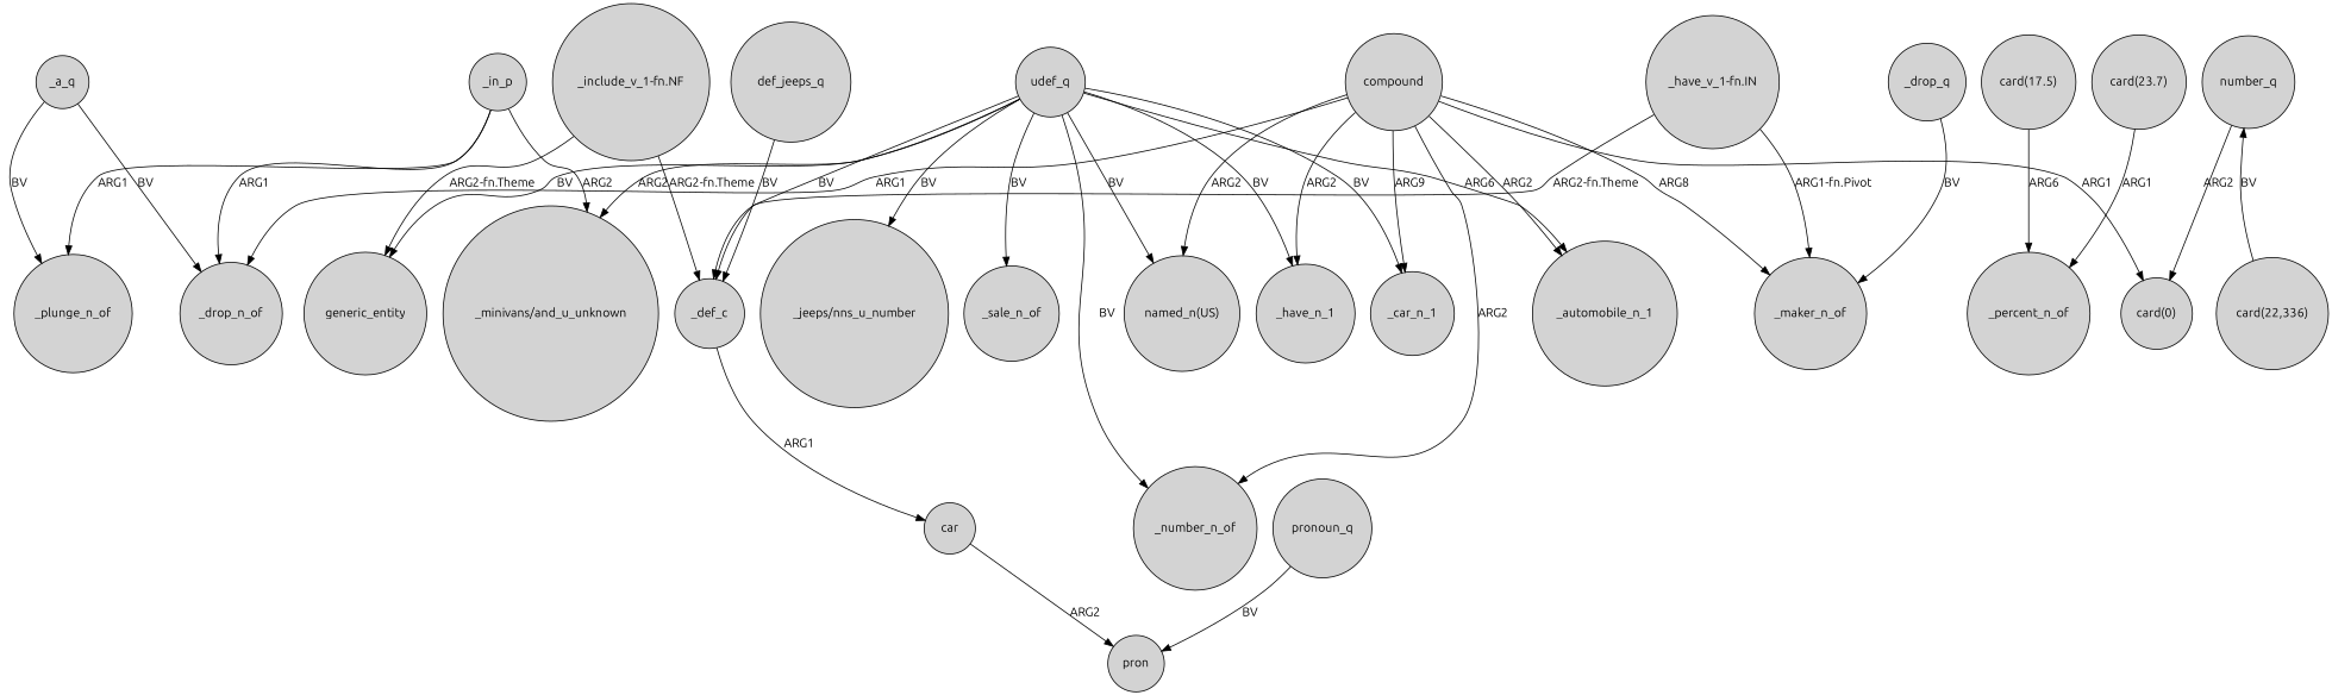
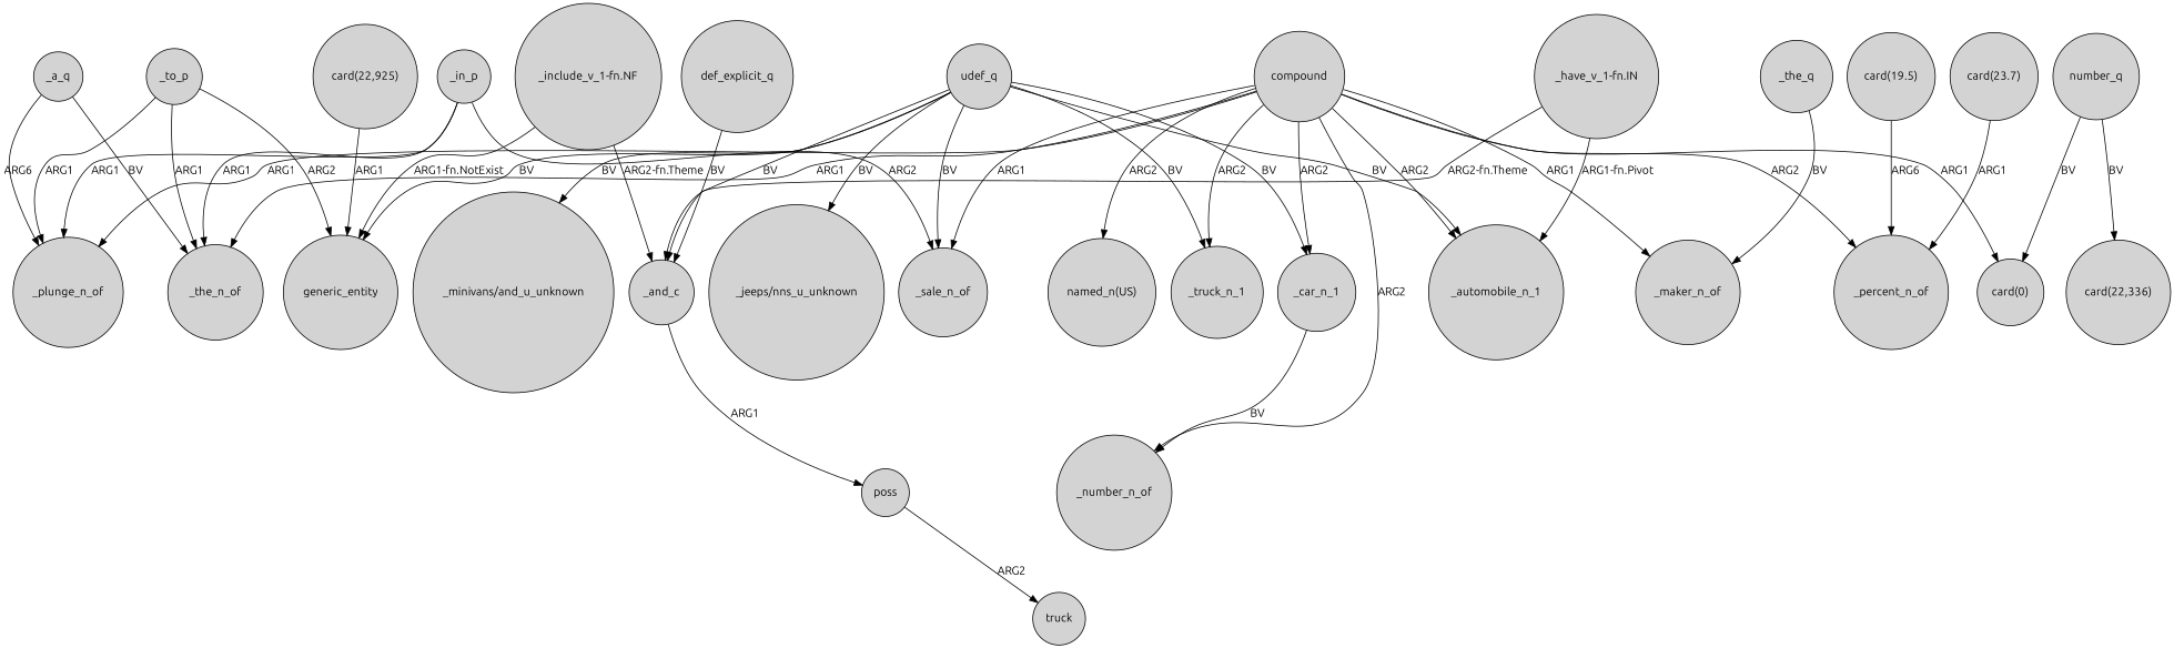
  digraph {
    fontname=Ubuntu
    node [fontname=Ubuntu shape=circle style=filled]
    edge [fontname=Ubuntu]
-   _drop_n_of
+   _to_p
+   _drop_n_of [label=_the_n_of]
    _plunge_n_of
    generic_entity
    udef_q
    "named_n(US)"
    _number_n_of
-   _and_c [label=_def_c]
+   _and_c
    _automobile_n_1
    _sale_n_of
-   _truck_n_1 [label=_have_n_1]
-   "_jeeps/nns_u_unknown" [label="_jeeps/nns_u_number"]
+   _truck_n_1
+   "_jeeps/nns_u_unknown"
    _car_n_1
    n14 [label="_minivans/and_u_unknown"]
-   poss [label=car]
+   poss
    _a_q
-   pron
+   pron [label=truck]
    _in_p
-   def_explicit_q [label=def_jeeps_q]
+   def_explicit_q
    compound
    _percent_n_of
    _maker_n_of
    n23 [label="card(0)"]
    "_have_v_1-fn.IN"
-   _the_q [label=_drop_q]
-   pronoun_q
-   "card(17.5)"
+   _the_q
+   "card(22,925)"
+   "card(17.5)" [label="card(19.5)"]
    number_q
    "card(22,336)"
    "card(23.7)"
    "_include_v_1-fn.NF"
+   _to_p -> _drop_n_of [label=ARG1]
+   _to_p -> _plunge_n_of [label=ARG1]
+   _to_p -> generic_entity [label=ARG2]
    udef_q -> generic_entity [label=BV]
-   udef_q -> "named_n(US)" [label=BV]
-   udef_q -> _number_n_of [label=BV]
+   _car_n_1 -> _number_n_of [label=BV]
    udef_q -> _and_c [label=BV]
-   udef_q -> _automobile_n_1 [label=ARG6]
+   udef_q -> _automobile_n_1 [label=BV]
    udef_q -> _sale_n_of [label=BV]
    udef_q -> _truck_n_1 [label=BV]
    udef_q -> "_jeeps/nns_u_unknown" [label=BV]
    udef_q -> _car_n_1 [label=BV]
-   udef_q -> n14 [label=ARG2]
+   udef_q -> n14 [label=BV]
    _and_c -> poss [label=ARG1]
    poss -> pron [label=ARG2]
    _a_q -> _drop_n_of [label=BV]
-   _a_q -> _plunge_n_of [label=BV]
+   _a_q -> _plunge_n_of [label=ARG6]
    _in_p -> _drop_n_of [label=ARG1]
    _in_p -> _plunge_n_of [label=ARG1]
-   _in_p -> n14 [label=ARG2]
+   _in_p -> _sale_n_of [label=ARG2]
    def_explicit_q -> _and_c [label=BV]
    compound -> _drop_n_of [label=ARG1]
+   compound -> _plunge_n_of [label=ARG1]
    compound -> "named_n(US)" [label=ARG2]
    compound -> _number_n_of [label=ARG2]
    compound -> _automobile_n_1 [label=ARG2]
+   compound -> _sale_n_of [label=ARG1]
    compound -> _truck_n_1 [label=ARG2]
-   compound -> _car_n_1 [label=ARG9]
-   compound -> _maker_n_of [label=ARG8]
+   compound -> _car_n_1 [label=ARG2]
+   compound -> _percent_n_of [label=ARG2]
+   compound -> _maker_n_of [label=ARG1]
    compound -> n23 [label=ARG1]
    "_have_v_1-fn.IN" -> _and_c [label="ARG2-fn.Theme"]
-   "_have_v_1-fn.IN" -> _maker_n_of [label="ARG1-fn.Pivot"]
+   "_have_v_1-fn.IN" -> _automobile_n_1 [label="ARG1-fn.Pivot"]
    _the_q -> _maker_n_of [label=BV]
-   pronoun_q -> pron [label=BV]
+   "card(22,925)" -> generic_entity [label=ARG1]
    "card(17.5)" -> _percent_n_of [label=ARG6]
-   number_q -> n23 [label=ARG2]
-   "card(22,336)" -> number_q [label=BV]
+   number_q -> n23 [label=BV]
+   number_q -> "card(22,336)" [label=BV]
    "card(23.7)" -> _percent_n_of [label=ARG1]
-   "_include_v_1-fn.NF" -> generic_entity [label="ARG2-fn.Theme"]
+   "_include_v_1-fn.NF" -> generic_entity [label="ARG1-fn.NotExist"]
    "_include_v_1-fn.NF" -> _and_c [label="ARG2-fn.Theme"]
  }
